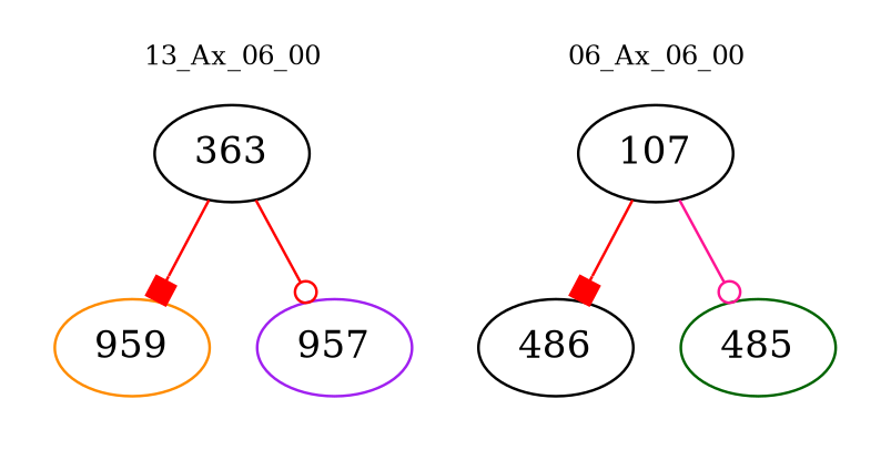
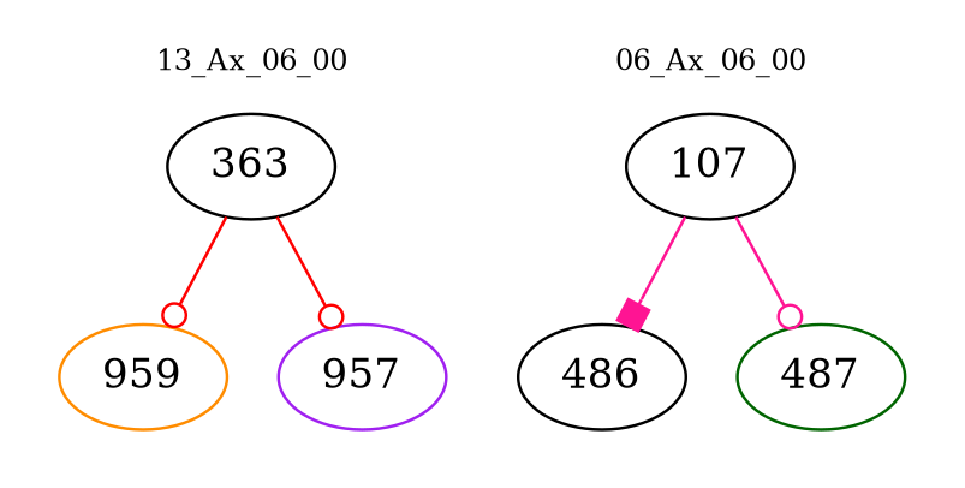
  digraph {
    node [color=black]
    edge [arrowhead=box color=red]
    n1 [label=363]
    n2 [color=darkorange label=959]
    n3 [color=purple label=957]
    n4 [label=107]
    n5 [label=486]
-   n6 [color=darkgreen label=485]
+   n6 [color=darkgreen label=487]
    subgraph cluster_1 {
      color=white
      fontsize=10
      label="13_Ax_06_00"
      n1
      n2
      n3
    }
    subgraph cluster_2 {
      color=white
      fontsize=10
      label="06_Ax_06_00"
      n4
      n5
      n6
    }
-   n1 -> n2
+   n1 -> n2 [arrowhead=odot]
    n1 -> n3 [arrowhead=odot]
-   n4 -> n5
+   n4 -> n5 [color=deeppink]
    n4 -> n6 [arrowhead=odot color=deeppink]
  }
